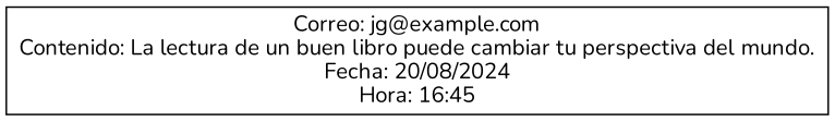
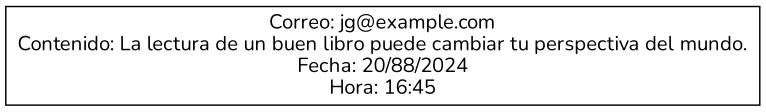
  digraph {
    rankdir=TB
    fontname=Nunito
-   n1 [label="{Correo: jg@example.com\nContenido: La lectura de un buen libro puede cambiar tu perspectiva del mundo.\nFecha: 20/08/2024\nHora: 16:45}" shape=record fontname=Nunito]
+   n1 [label="{Correo: jg@example.com\nContenido: La lectura de un buen libro puede cambiar tu perspectiva del mundo.\nFecha: 20/88/2024\nHora: 16:45}" shape=record fontname=Nunito]
  }
